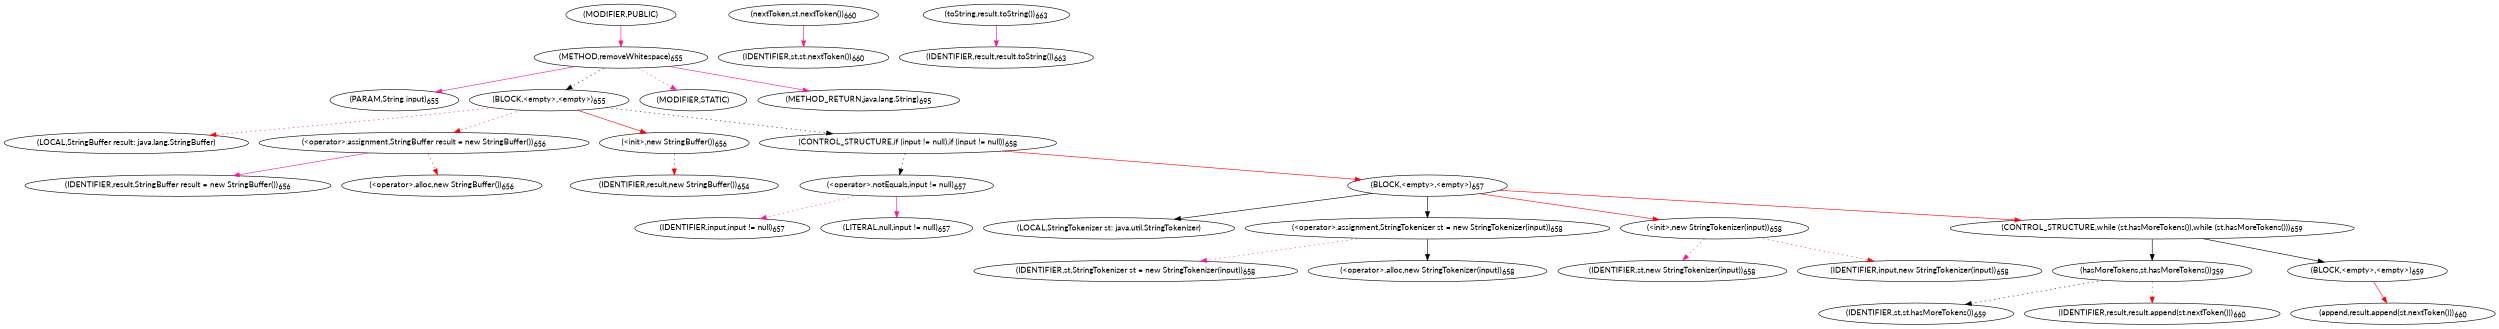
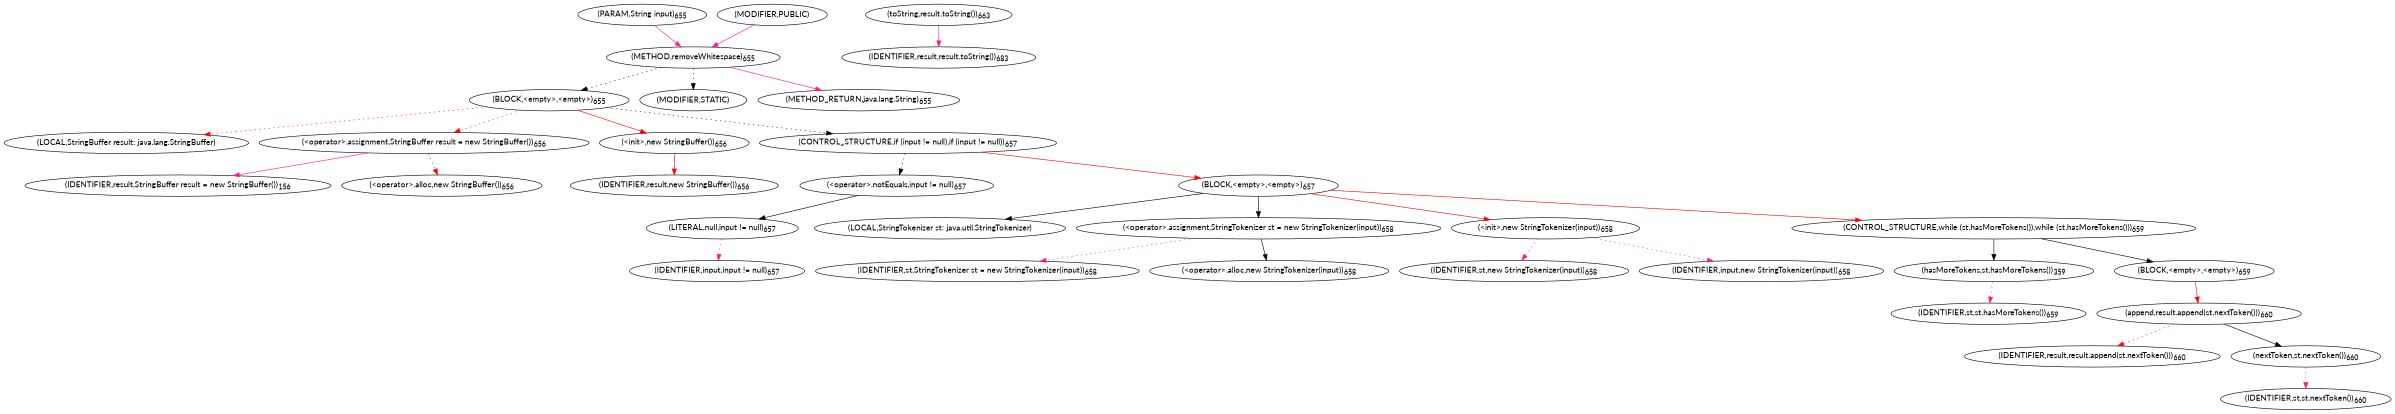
  digraph {
    fontname=Lato
    node [fontname=Lato]
    edge [color=deeppink fontname=Lato style=solid]
    n1 [label=<(METHOD,removeWhitespace)<SUB>655</SUB>>]
    n2 [label=<(PARAM,String input)<SUB>655</SUB>>]
    n3 [label=<(BLOCK,&lt;empty&gt;,&lt;empty&gt;)<SUB>655</SUB>>]
    n4 [label=<(MODIFIER,STATIC)>]
-   n5 [label=<(METHOD_RETURN,java.lang.String)<SUB>695</SUB>>]
+   n5 [label=<(METHOD_RETURN,java.lang.String)<SUB>655</SUB>>]
    n6 [label=<(LOCAL,StringBuffer result: java.lang.StringBuffer)>]
    n7 [label=<(&lt;operator&gt;.assignment,StringBuffer result = new StringBuffer())<SUB>656</SUB>>]
    n8 [label=<(&lt;init&gt;,new StringBuffer())<SUB>656</SUB>>]
-   n9 [label=<(CONTROL_STRUCTURE,if (input != null),if (input != null))<SUB>658</SUB>>]
+   n9 [label=<(CONTROL_STRUCTURE,if (input != null),if (input != null))<SUB>657</SUB>>]
    n10 [label=<(MODIFIER,PUBLIC)>]
-   n11 [label=<(IDENTIFIER,result,StringBuffer result = new StringBuffer())<SUB>656</SUB>>]
+   n11 [label=<(IDENTIFIER,result,StringBuffer result = new StringBuffer())<SUB>156</SUB>>]
    n12 [label=<(&lt;operator&gt;.alloc,new StringBuffer())<SUB>656</SUB>>]
-   n13 [label=<(IDENTIFIER,result,new StringBuffer())<SUB>654</SUB>>]
+   n13 [label=<(IDENTIFIER,result,new StringBuffer())<SUB>656</SUB>>]
    n14 [label=<(&lt;operator&gt;.notEquals,input != null)<SUB>657</SUB>>]
    n15 [label=<(BLOCK,&lt;empty&gt;,&lt;empty&gt;)<SUB>657</SUB>>]
    n16 [label=<(IDENTIFIER,input,input != null)<SUB>657</SUB>>]
    n17 [label=<(LITERAL,null,input != null)<SUB>657</SUB>>]
    n18 [label=<(LOCAL,StringTokenizer st: java.util.StringTokenizer)>]
    n19 [label=<(&lt;operator&gt;.assignment,StringTokenizer st = new StringTokenizer(input))<SUB>658</SUB>>]
    n20 [label=<(&lt;init&gt;,new StringTokenizer(input))<SUB>658</SUB>>]
    n21 [label=<(CONTROL_STRUCTURE,while (st.hasMoreTokens()),while (st.hasMoreTokens()))<SUB>659</SUB>>]
    n22 [label=<(IDENTIFIER,st,StringTokenizer st = new StringTokenizer(input))<SUB>658</SUB>>]
    n23 [label=<(&lt;operator&gt;.alloc,new StringTokenizer(input))<SUB>658</SUB>>]
    n24 [label=<(IDENTIFIER,st,new StringTokenizer(input))<SUB>658</SUB>>]
    n25 [label=<(IDENTIFIER,input,new StringTokenizer(input))<SUB>658</SUB>>]
    n26 [label=<(hasMoreTokens,st.hasMoreTokens())<SUB>359</SUB>>]
    n27 [label=<(BLOCK,&lt;empty&gt;,&lt;empty&gt;)<SUB>659</SUB>>]
    n28 [label=<(IDENTIFIER,st,st.hasMoreTokens())<SUB>659</SUB>>]
    n29 [label=<(append,result.append(st.nextToken()))<SUB>660</SUB>>]
    n30 [label=<(IDENTIFIER,result,result.append(st.nextToken()))<SUB>660</SUB>>]
    n31 [label=<(nextToken,st.nextToken())<SUB>660</SUB>>]
    n32 [label=<(IDENTIFIER,st,st.nextToken())<SUB>660</SUB>>]
    n33 [label=<(toString,result.toString())<SUB>663</SUB>>]
-   n34 [label=<(IDENTIFIER,result,result.toString())<SUB>663</SUB>>]
-   n1 -> n2
+   n34 [label=<(IDENTIFIER,result,result.toString())<SUB>683</SUB>>]
+   n2 -> n1
    n1 -> n3 [color=black style=dotted]
-   n1 -> n4 [style=dotted]
+   n1 -> n4 [color=black style=dotted]
    n1 -> n5
    n3 -> n6 [color=red style=dotted]
    n3 -> n7 [color=red style=dotted]
    n3 -> n8 [color=red]
    n3 -> n9 [color=black style=dotted]
    n7 -> n11
    n7 -> n12 [color=red style=dotted]
-   n8 -> n13 [color=red style=dotted]
+   n8 -> n13 [color=red]
    n9 -> n14 [color=black style=dotted]
    n9 -> n15 [color=red]
    n10 -> n1
-   n14 -> n16 [style=dotted]
-   n14 -> n17
+   n17 -> n16 [style=dotted]
+   n14 -> n17 [color=black]
    n15 -> n18 [color=black]
    n15 -> n19 [color=black]
    n15 -> n20 [color=red]
    n15 -> n21 [color=red]
    n19 -> n22 [style=dotted]
    n19 -> n23 [color=black]
    n20 -> n24 [style=dotted]
-   n20 -> n25 [color=red style=dotted]
+   n20 -> n25 [style=dotted]
    n21 -> n26 [color=black]
    n21 -> n27 [color=black]
-   n26 -> n28 [color=black style=dotted]
+   n26 -> n28 [style=dotted]
    n27 -> n29 [color=red]
-   n26 -> n30 [color=red style=dotted]
-   n31 -> n32
+   n29 -> n30 [color=red style=dotted]
+   n29 -> n31 [color=black]
+   n31 -> n32 [style=dotted]
    n33 -> n34
  }
